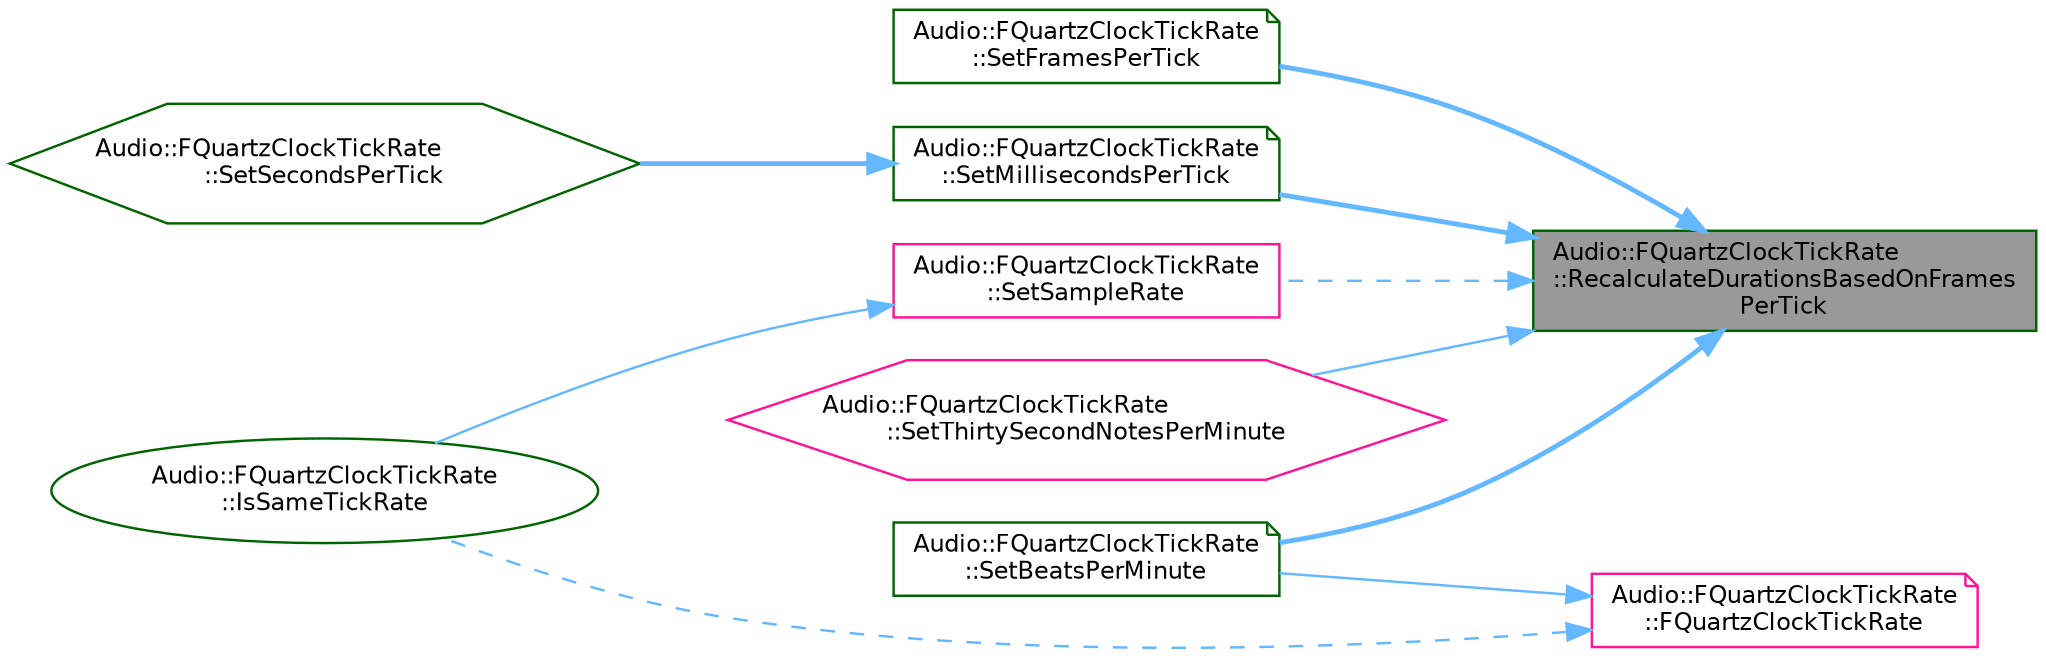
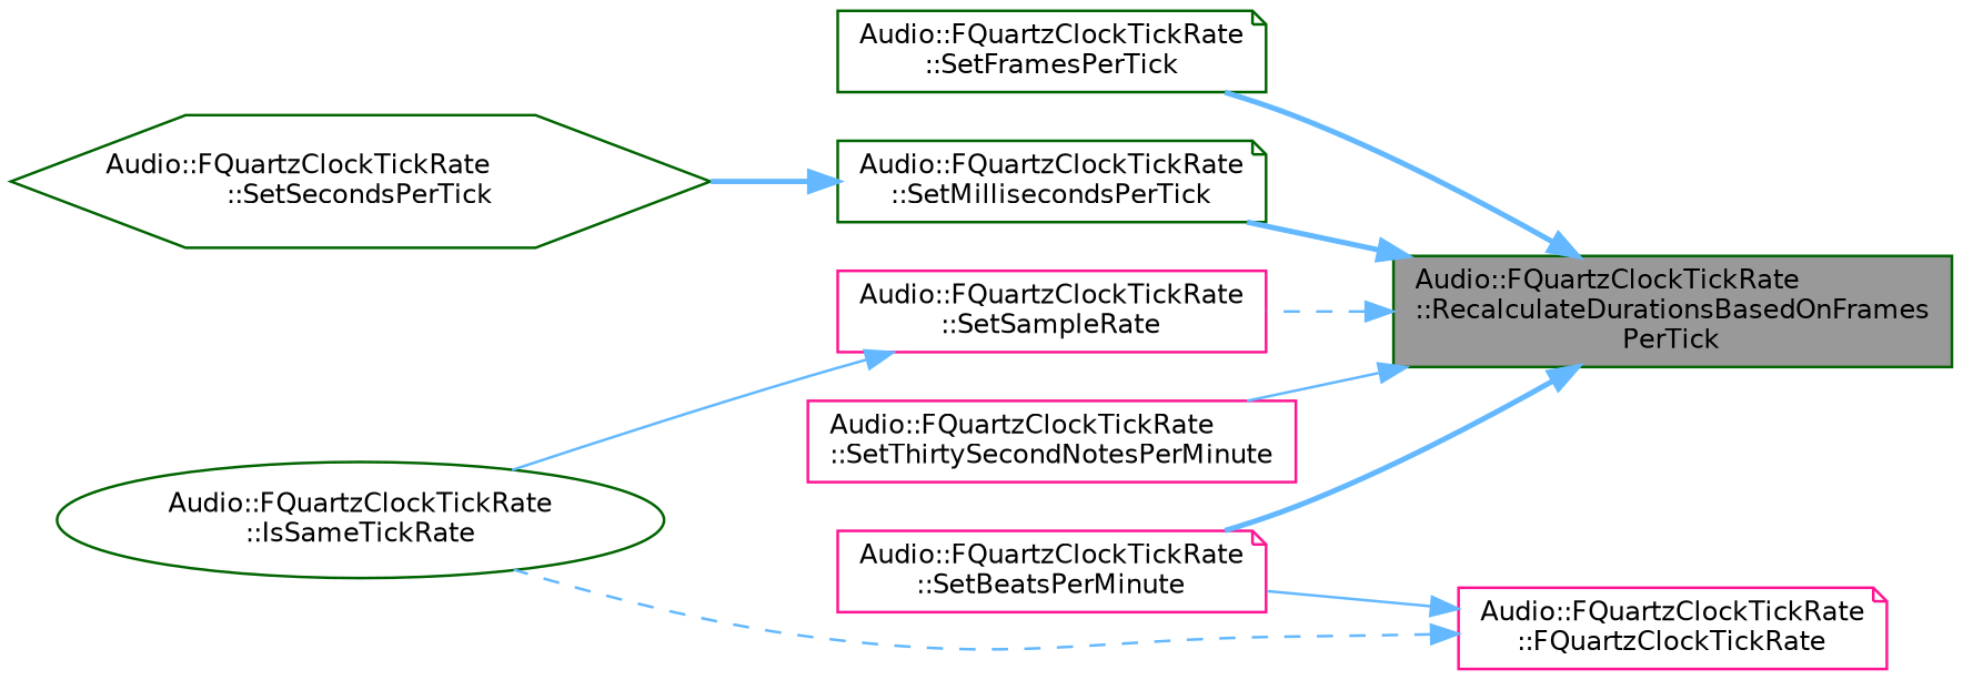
  digraph {
    rankdir=RL
    node [color=darkgreen fillcolor=white fontname=Helvetica fontsize=10 shape=note style=filled]
    edge [color=steelblue1 dir=back fontname=Helvetica fontsize=10 labelfontname=Helvetica labelfontsize=10 style=bold]
    n1 [fillcolor=grey60 fontcolor=black height=0.2 label="Audio::FQuartzClockTickRate\l::RecalculateDurationsBasedOnFrames\lPerTick" shape=box width=0.4]
-   n2 [height=0.2 label="Audio::FQuartzClockTickRate\l::SetBeatsPerMinute" width=0.4]
+   n2 [color=deeppink height=0.2 label="Audio::FQuartzClockTickRate\l::SetBeatsPerMinute" width=0.4]
    n3 [height=0.2 label="Audio::FQuartzClockTickRate\l::SetFramesPerTick" width=0.4]
    n4 [height=0.2 label="Audio::FQuartzClockTickRate\l::SetMillisecondsPerTick" width=0.4]
    n5 [color=deeppink height=0.2 label="Audio::FQuartzClockTickRate\l::SetSampleRate" shape=box width=0.4]
-   n6 [color=deeppink height=0.2 label="Audio::FQuartzClockTickRate\l::SetThirtySecondNotesPerMinute" shape=hexagon width=0.4]
+   n6 [color=deeppink height=0.2 label="Audio::FQuartzClockTickRate\l::SetThirtySecondNotesPerMinute" shape=box width=0.4]
    n7 [height=0.2 label="Audio::FQuartzClockTickRate\l::SetSecondsPerTick" shape=hexagon width=0.4]
    n8 [height=0.2 label="Audio::FQuartzClockTickRate\l::IsSameTickRate" shape=ellipse width=0.4]
    n9 [color=deeppink height=0.2 label="Audio::FQuartzClockTickRate\l::FQuartzClockTickRate" width=0.4]
    n1 -> n2
    n1 -> n3
    n1 -> n4
    n1 -> n5 [style=dashed]
    n1 -> n6 [style=solid]
    n4 -> n7
    n5 -> n8 [style=solid]
    n9 -> n2 [style=solid]
    n9 -> n8 [style=dashed]
  }
